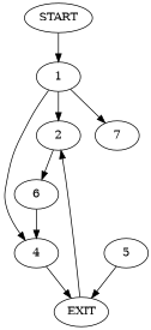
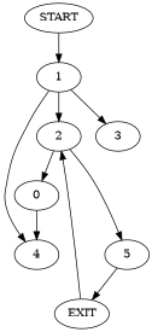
  digraph {
    n1 [label=START]
    1
    2
-   3 [label=7]
+   3
    4
    n6 [label=EXIT]
    5
-   6
+   6 [label=0]
    n1 -> 1
    1 -> 2
    1 -> 3
    1 -> 4
+   2 -> 5
    2 -> 6
-   4 -> n6
    n6 -> 2
    5 -> n6
    6 -> 4
  }
